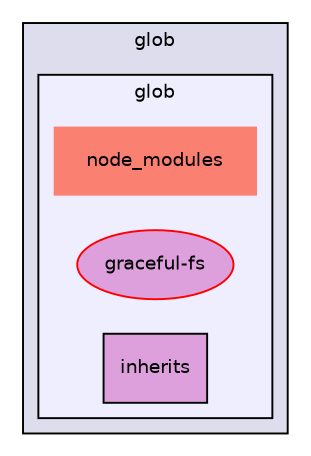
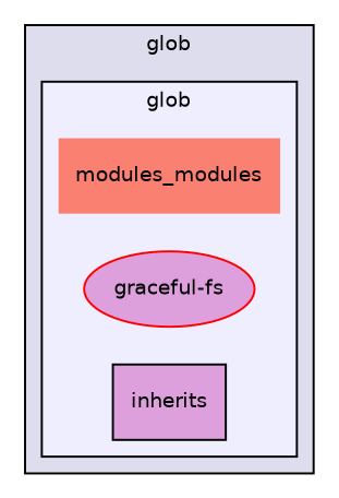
  digraph {
    compound=true
    rankdir=LR
    node [fontname=Helvetica fontsize=10 style=filled fillcolor=plum]
-   n1 [label=node_modules shape=plaintext fillcolor=salmon]
+   n1 [label=modules_modules shape=plaintext fillcolor=salmon]
    n2 [color=red label="graceful-fs" shape=ellipse]
    n3 [color=black label=inherits shape=box]
    subgraph cluster_1 {
      bgcolor="#ddddee"
      fontname=Helvetica
      fontsize=10
      label=glob
      pencolor=black
      subgraph cluster_2 {
        bgcolor="#eeeeff"
        fontname=Helvetica
        fontsize=10
        pencolor=black
        n1
        n2
        n3
      }
    }
  }
